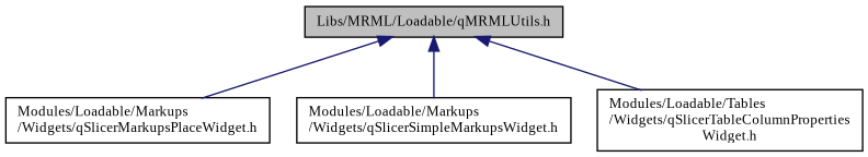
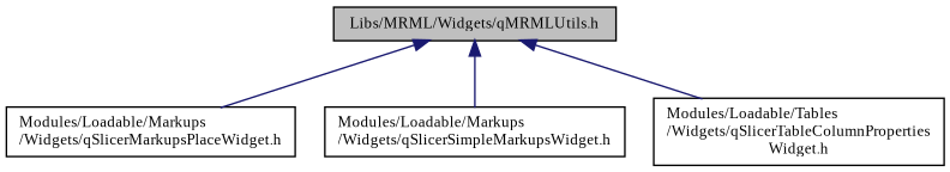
  digraph {
    fontname="Liberation Serif"
    node [color=black fontname="Liberation Serif" fontsize=10 shape=record]
    edge [color=midnightblue dir=back fontname="Liberation Serif" fontsize=10 labelfontname=Helvetica labelfontsize=10 style=solid]
-   n1 [fillcolor=grey75 fontcolor=black height=0.2 label="Libs/MRML/Loadable/qMRMLUtils.h" style=filled width=0.4]
+   n1 [fillcolor=grey75 fontcolor=black height=0.2 label="Libs/MRML/Widgets/qMRMLUtils.h" style=filled width=0.4]
    n2 [height=0.2 label="Modules/Loadable/Markups\l/Widgets/qSlicerMarkupsPlaceWidget.h" width=0.4]
    n3 [height=0.2 label="Modules/Loadable/Markups\l/Widgets/qSlicerSimpleMarkupsWidget.h" width=0.4]
    n4 [height=0.2 label="Modules/Loadable/Tables\l/Widgets/qSlicerTableColumnProperties\lWidget.h" width=0.4]
    n1 -> n2
    n1 -> n3
    n1 -> n4
  }
